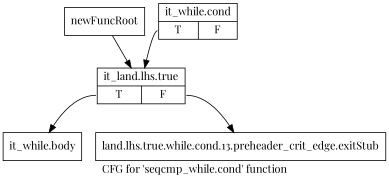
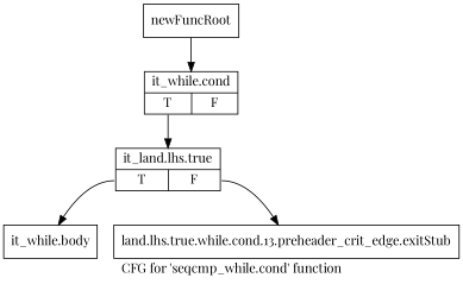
  digraph {
    fontname="Playfair Display"
    label="CFG for 'seqcmp_while.cond' function"
    node [fontname="Playfair Display" shape=record]
    edge [fontname="Playfair Display" tailport=s0]
    n1 [label="{newFuncRoot}"]
    n2 [label="{it_while.cond|{<s0>T|<s1>F}}"]
    n3 [label="{it_land.lhs.true|{<s0>T|<s1>F}}"]
    n4 [label="{land.lhs.true.while.cond.13.preheader_crit_edge.exitStub}"]
    n5 [label="{it_while.body}"]
-   n1 -> n3 [tailport=""]
+   n1 -> n2 [tailport=""]
    n2 -> n3
    n3 -> n4 [tailport=s1]
    n3 -> n5
  }
